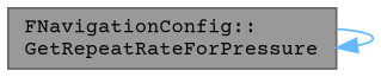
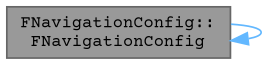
  digraph {
    rankdir=TB
    fontname="Courier Prime"
-   n1 [color=gray40 fillcolor=grey60 fontcolor=black fontname="Courier Prime" fontsize=10 height=0.2 label="FNavigationConfig::\lGetRepeatRateForPressure" shape=box style=filled width=0.4]
+   n1 [color=gray40 fillcolor=grey60 fontcolor=black fontname="Courier Prime" fontsize=10 height=0.2 label="FNavigationConfig::\lFNavigationConfig" shape=box style=filled width=0.4]
    n1 -> n1 [color=steelblue1 fontname="Courier Prime" fontsize=10 labelfontname=Helvetica labelfontsize=10 style=solid]
  }
